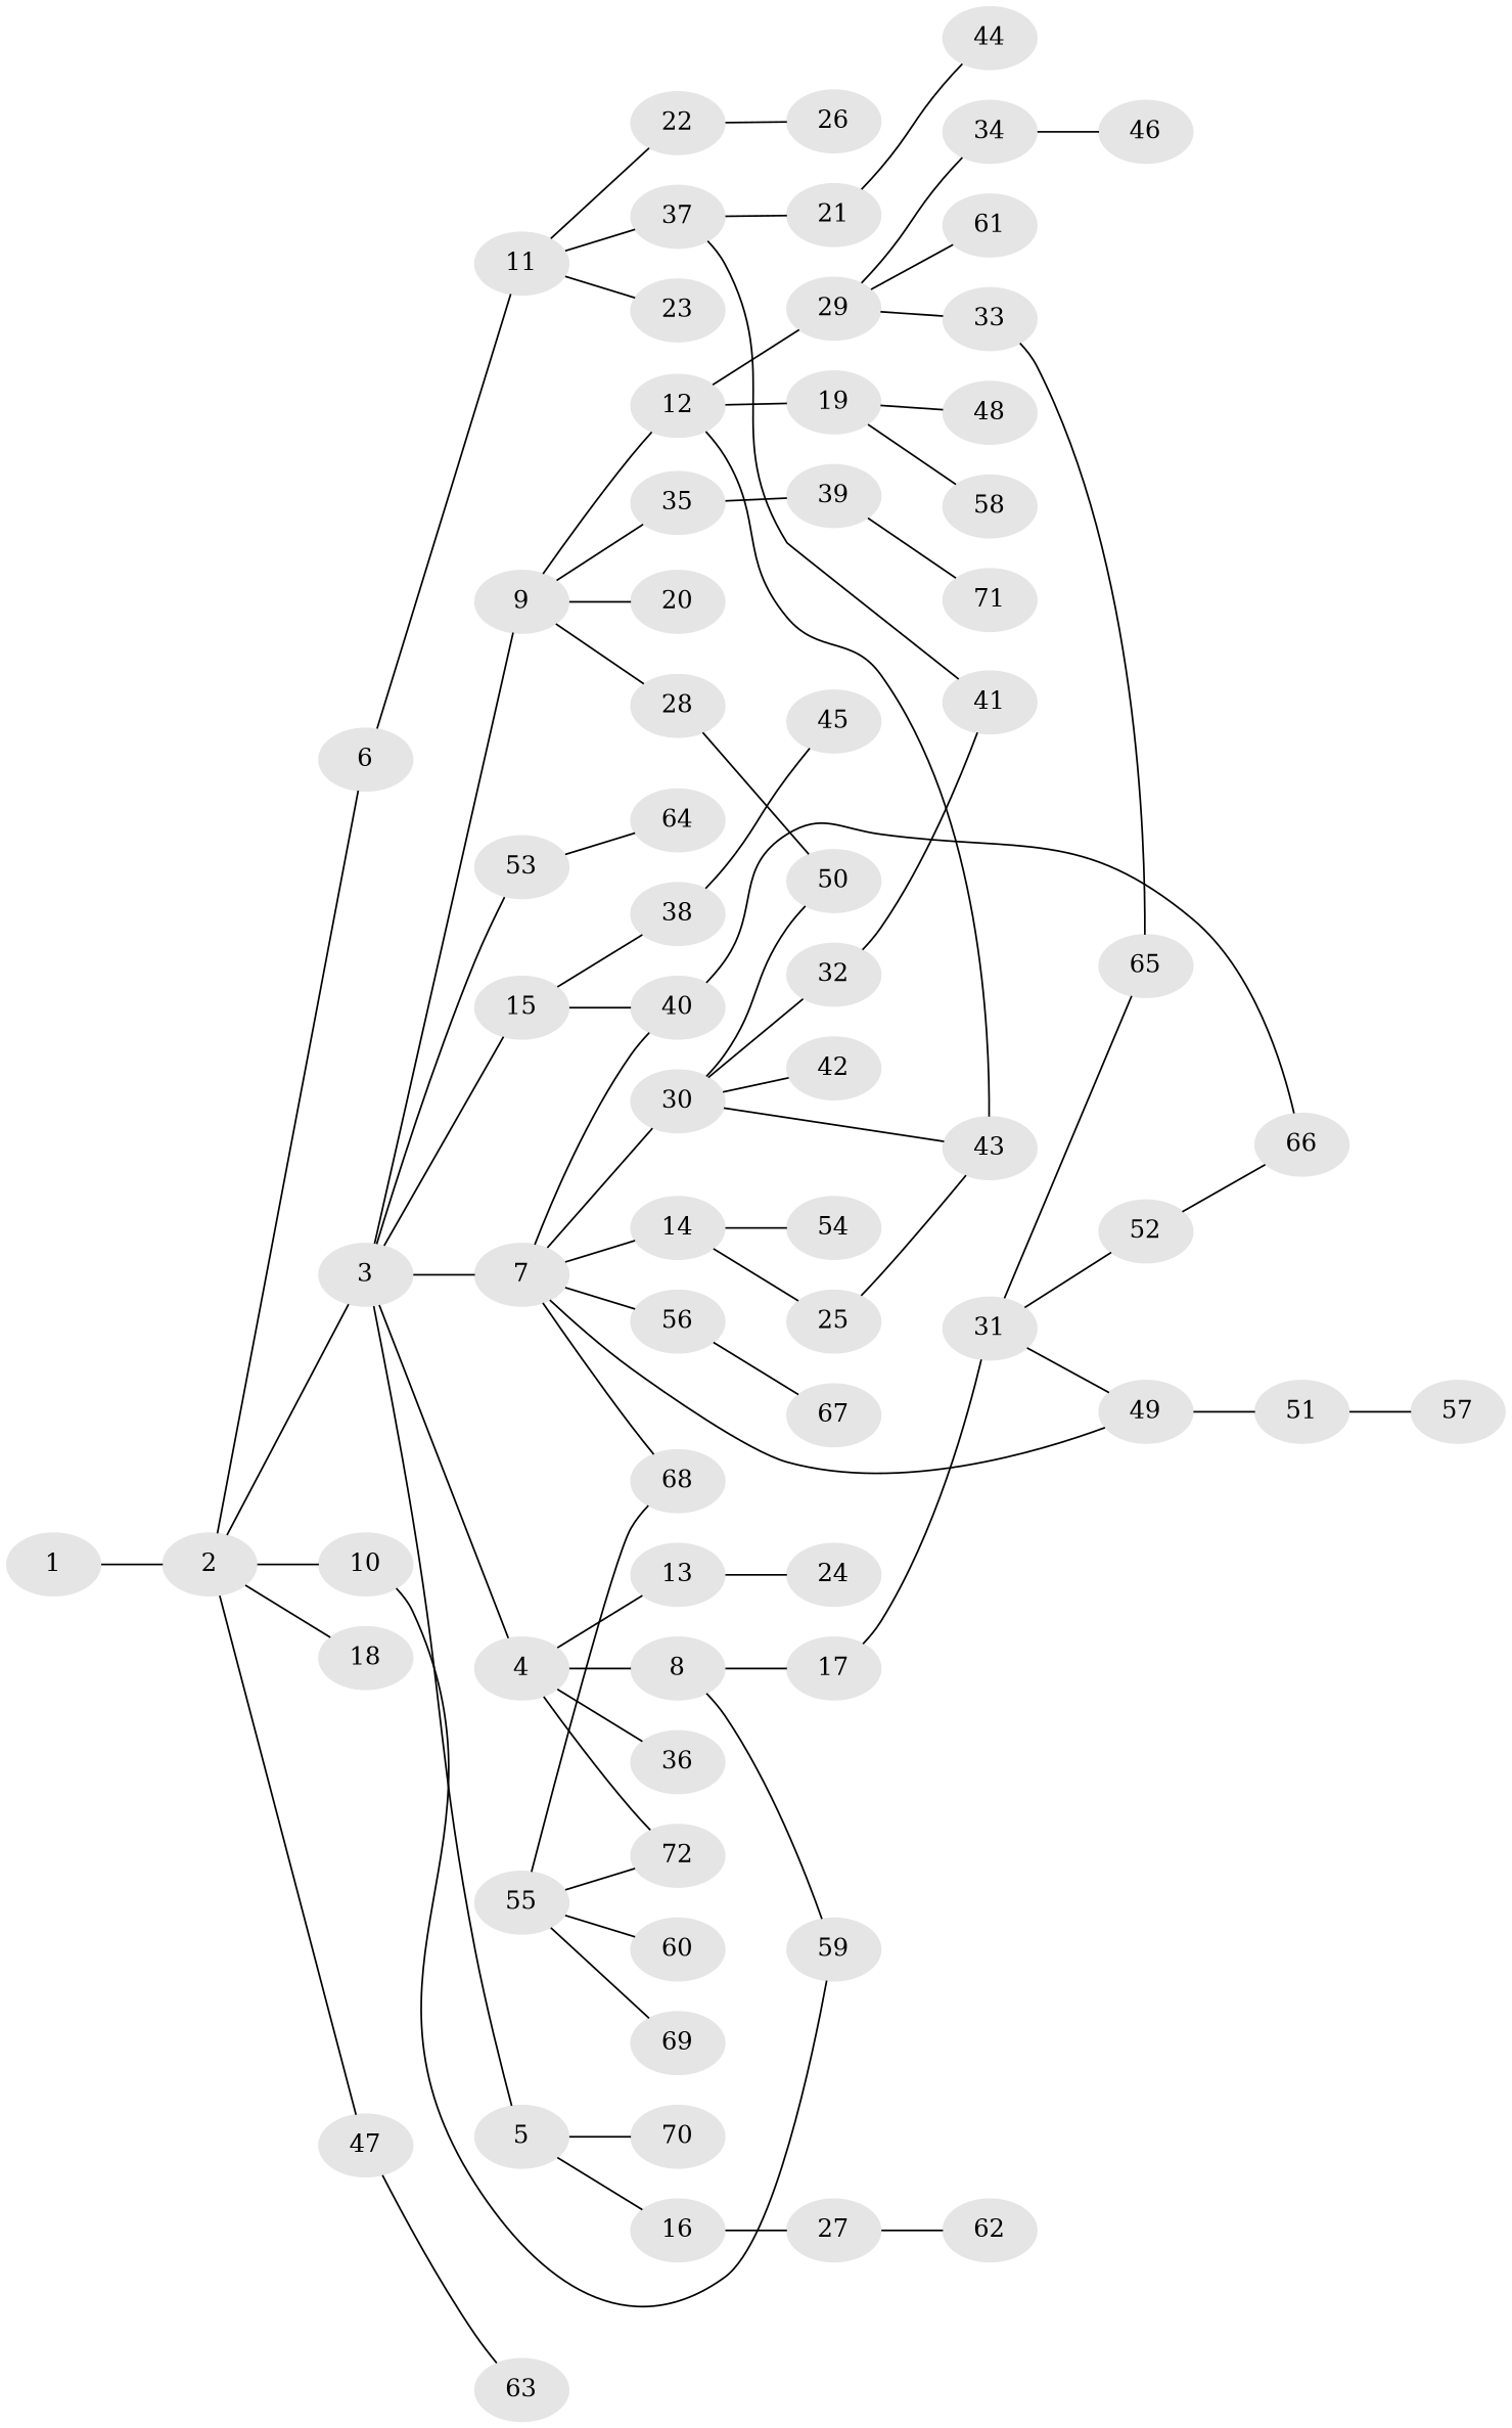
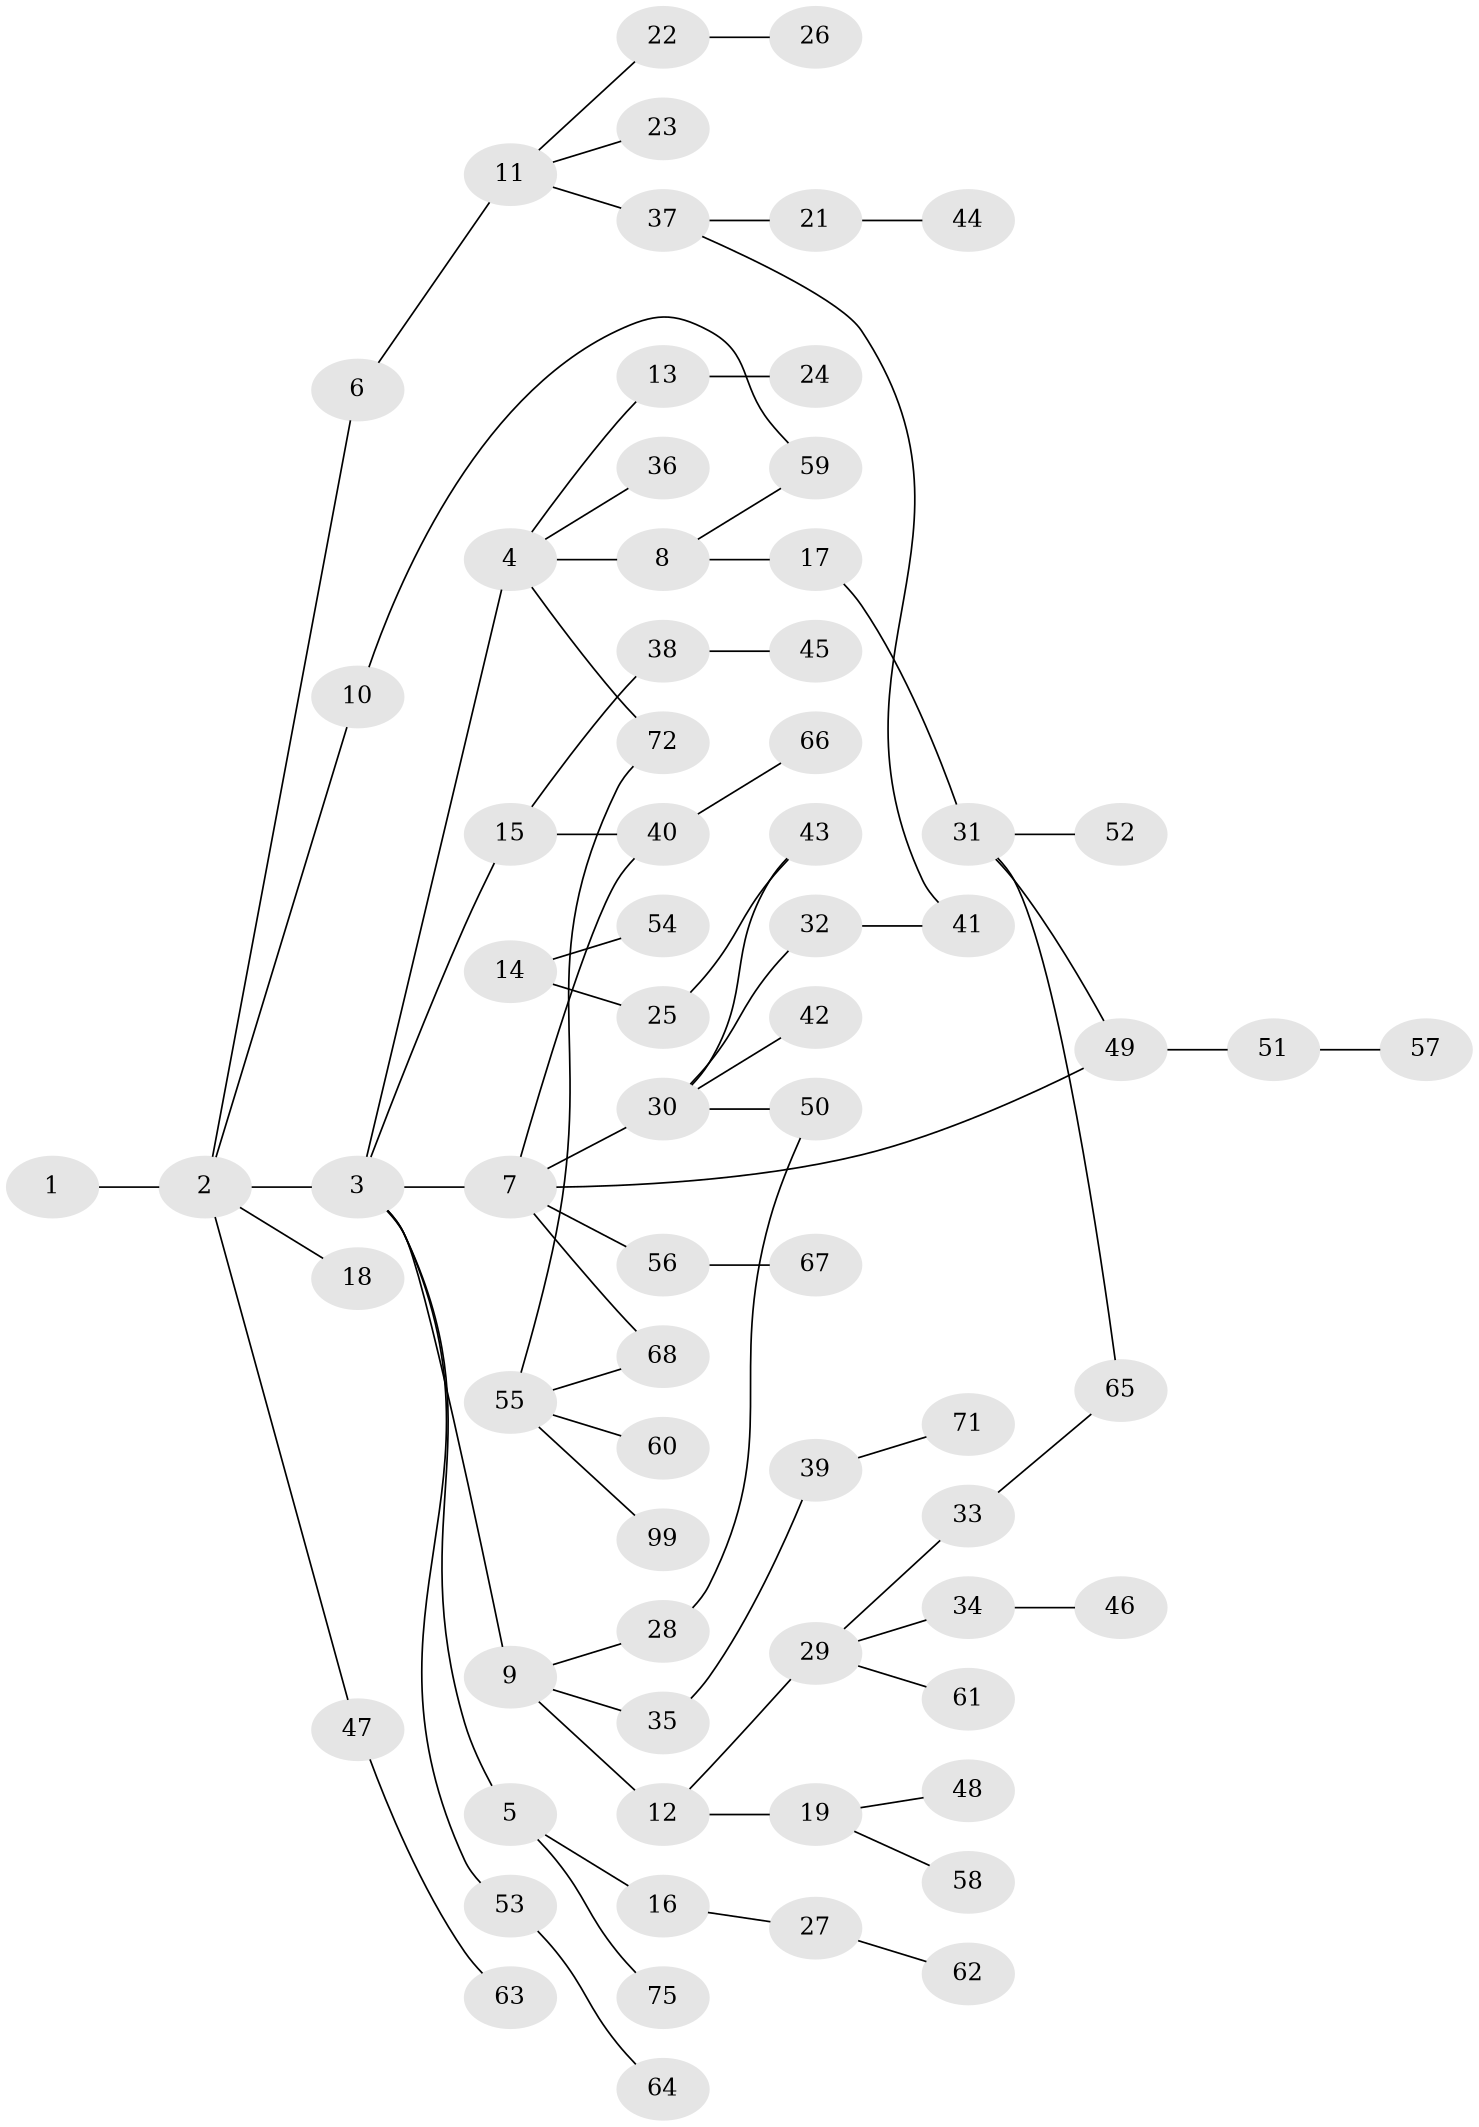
  graph {
    rankdir=LR
    node [color=gray90 style=filled]
    1
    2
    3
    6
    10
    18
    47
    4
    5
    7
    9
    15
    53
    11
    59
    63
    8
    13
    36
    72
    16
-   70
+   70 [label=75]
    14
    30
    40
    49
    56
    68
    12
-   20
    28
    35
    38
    64
    17
    24
    55
-   69
+   69 [label=99]
    60
    27
    22
    23
    37
    25
    54
    43
    50
    32
    42
    66
    51
    67
    31
    19
    29
    39
    26
    21
    41
    48
    58
    33
    34
    61
    45
    44
    62
    52
    65
    46
    57
    71
    1 -- 2
    2 -- 3
    2 -- 6
    2 -- 10
    2 -- 18
    2 -- 47
    3 -- 4
    3 -- 5
    3 -- 7
    3 -- 9
    3 -- 15
    3 -- 53
    6 -- 11
    10 -- 59
    47 -- 63
    4 -- 8
    4 -- 13
    4 -- 36
    4 -- 72
    5 -- 16
    5 -- 70
-   7 -- 14
    7 -- 30
    7 -- 40
    7 -- 49
    7 -- 56
    7 -- 68
    9 -- 12
-   9 -- 20
    9 -- 28
    9 -- 35
    15 -- 40
    15 -- 38
    53 -- 64
    11 -- 22
    11 -- 23
    11 -- 37
    8 -- 59
    8 -- 17
    13 -- 24
    16 -- 27
    14 -- 25
    14 -- 54
    30 -- 43
    30 -- 50
    30 -- 32
    30 -- 42
    40 -- 66
    49 -- 51
    56 -- 67
-   12 -- 43
    12 -- 19
    12 -- 29
    28 -- 50
    35 -- 39
    38 -- 45
    17 -- 31
    55 -- 72
    55 -- 68
    55 -- 69
    55 -- 60
    27 -- 62
    22 -- 26
    37 -- 21
    37 -- 41
    25 -- 43
    32 -- 41
    51 -- 57
    31 -- 49
    31 -- 52
    31 -- 65
    19 -- 48
    19 -- 58
    29 -- 33
    29 -- 34
    29 -- 61
    39 -- 71
    21 -- 44
    33 -- 65
    34 -- 46
-   52 -- 66
  }
